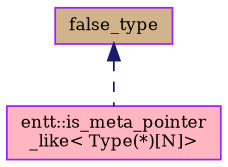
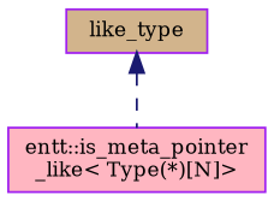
  digraph {
    fontname="DejaVu Serif"
    node [color=purple fontname="DejaVu Serif" fontsize=10 shape=record style=filled]
    n1 [fillcolor=lightpink fontcolor=black height=0.2 label="entt::is_meta_pointer\l_like\< Type(*)[N]\>" width=0.4]
-   n2 [fillcolor=tan height=0.2 label=false_type width=0.4]
+   n2 [fillcolor=tan height=0.2 label=like_type width=0.4]
    n2 -> n1 [color=midnightblue dir=back fontname="DejaVu Serif" fontsize=10 labelfontname=Helvetica labelfontsize=10 style=dashed]
  }
